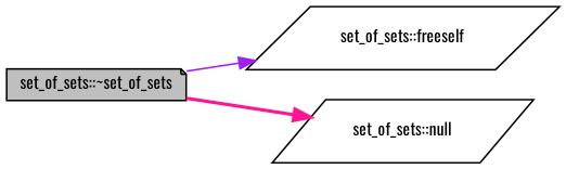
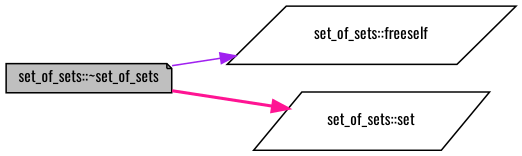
  digraph {
    fontname=Oswald
    rankdir=LR
    node [color=black fillcolor=white fontname=Oswald fontsize=10 shape=parallelogram style=filled]
    edge [fontname=Oswald fontsize=10 labelfontname=Helvetica labelfontsize=10]
    n1 [fillcolor=grey75 fontcolor=black height=0.2 label="set_of_sets::~set_of_sets" shape=note width=0.4]
    n2 [height=0.2 label="set_of_sets::freeself" width=0.4]
-   n3 [height=0.2 label="set_of_sets::null" width=0.4]
+   n3 [height=0.2 label="set_of_sets::set" width=0.4]
    n1 -> n2 [color=purple style=solid]
    n1 -> n3 [color=deeppink style=bold]
  }
